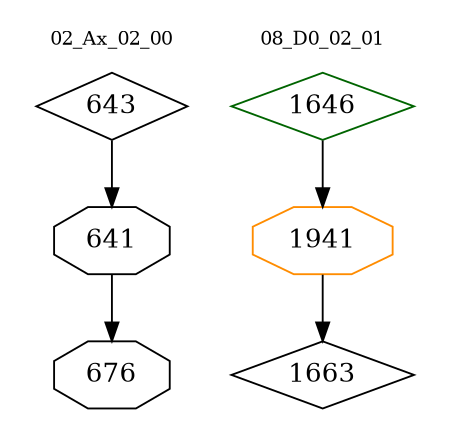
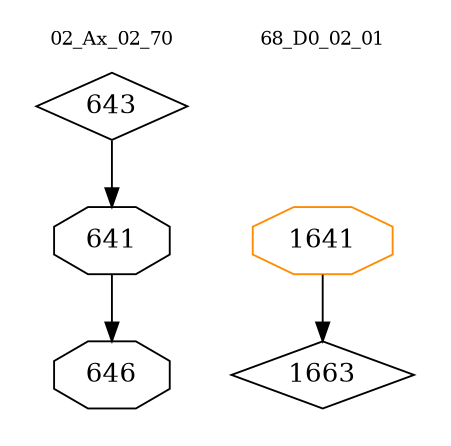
  digraph {
    node [color=black shape=diamond]
    edge [color=black]
    n1 [label=643]
    n2 [label=641 shape=octagon]
-   n3 [label=676 shape=octagon]
-   n4 [color=darkgreen label=1646]
-   n5 [color=darkorange label=1941 shape=octagon]
+   n3 [label=646 shape=octagon]
+   n5 [color=darkorange label=1641 shape=octagon]
    n6 [label=1663]
    subgraph cluster_1 {
      color=white
      fontsize=10
-     label="02_Ax_02_00"
+     label="02_Ax_02_70"
      n1
      n2
      n3
    }
    subgraph cluster_2 {
      color=white
      fontsize=10
-     label="08_D0_02_01"
-     n4
+     label="68_D0_02_01"
      n5
      n6
    }
    n1 -> n2
    n2 -> n3
-   n4 -> n5
    n5 -> n6
  }
